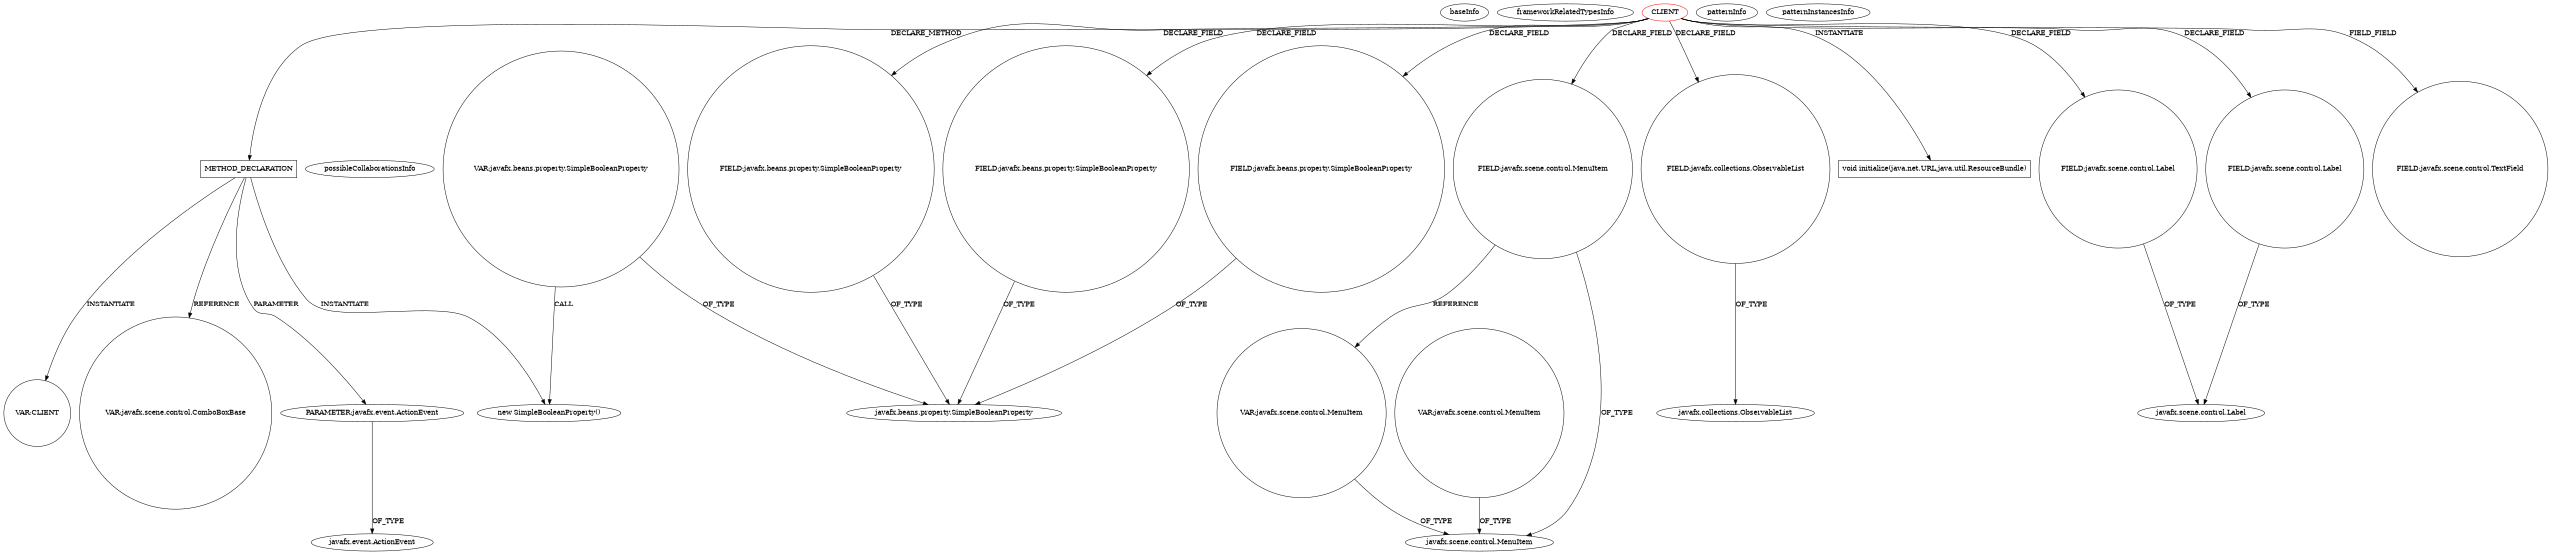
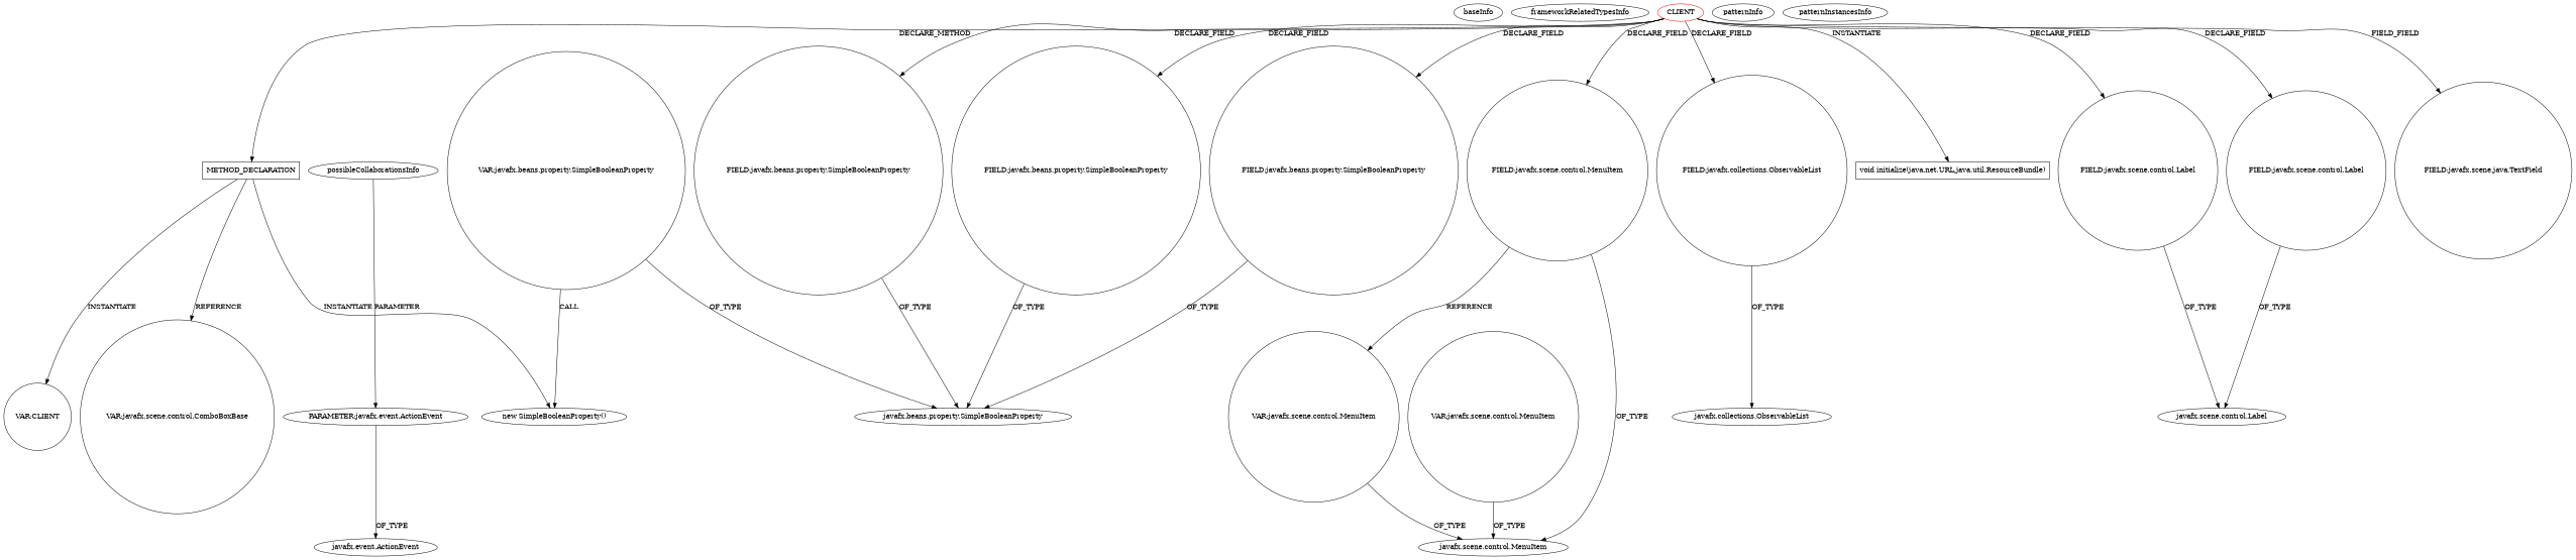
  digraph {
    node [isFrameworkType=false vertexType=FIELD_DECLARATION]
    baseInfo [category=pattern graphId=2856 isAnonymous=false possibleRelation=false isFrameworkType="" vertexType=""]
    frameworkRelatedTypesInfo [isFrameworkType="" vertexType=""]
    possibleCollaborationsInfo [isFrameworkType="" vertexType=""]
    patternInfo [frequency=2.0 patternRootClient=0 isFrameworkType="" vertexType=""]
    patternInstancesInfo [0="hock323-eventManager~/hock323-eventManager/EventManager-master/src/eventManager/controller/pokerTournament/BlindsController.java~BlindsController~2976" 1="hock323-eventManager~/hock323-eventManager/EventManager-master/src/eventManager/controller/pokerTournament/TournamentController.java~TournamentController~3009" isFrameworkType="" vertexType=""]
    n6 [label="new SimpleBooleanProperty()" vertexType=CONSTRUCTOR_CALL]
    n7 [label="VAR:javafx.beans.property.SimpleBooleanProperty" shape=circle vertexType=VARIABLE_EXPRESION]
    n8 [label="javafx.beans.property.SimpleBooleanProperty" vertexType=FRAMEWORK_CLASS_TYPE]
    n9 [label=METHOD_DECLARATION shape=box vertexType=CLIENT_METHOD_DECLARATION]
    n10 [label="VAR:CLIENT" shape=circle vertexType=VARIABLE_EXPRESION]
    n11 [label="PARAMETER:javafx.event.ActionEvent" vertexType=PARAMETER_DECLARATION]
    n12 [label="VAR:javafx.scene.control.ComboBoxBase" shape=circle vertexType=VARIABLE_EXPRESION]
    n13 [label="javafx.event.ActionEvent" vertexType=FRAMEWORK_CLASS_TYPE]
    n14 [color=red label=CLIENT vertexType=ROOT_CLIENT_CLASS_DECLARATION]
    n15 [label="FIELD:javafx.scene.control.MenuItem" shape=circle]
    n16 [label="FIELD:javafx.collections.ObservableList" shape=circle]
    n17 [label="void initialize(java.net.URL,java.util.ResourceBundle)" shape=box vertexType=OVERRIDING_METHOD_DECLARATION]
    n18 [label="FIELD:javafx.scene.control.Label" shape=circle]
    n19 [label="FIELD:javafx.scene.control.Label" shape=circle]
    n20 [label="FIELD:javafx.beans.property.SimpleBooleanProperty" shape=circle]
    n21 [label="FIELD:javafx.beans.property.SimpleBooleanProperty" shape=circle]
    n22 [label="FIELD:javafx.beans.property.SimpleBooleanProperty" shape=circle]
-   n23 [label="FIELD:javafx.scene.control.TextField" shape=circle]
+   n23 [label="FIELD:javafx.scene.java.TextField" shape=circle]
    n24 [label="javafx.scene.control.MenuItem" vertexType=FRAMEWORK_CLASS_TYPE]
    n25 [label="VAR:javafx.scene.control.MenuItem" shape=circle vertexType=VARIABLE_EXPRESION]
    n26 [label="javafx.collections.ObservableList" vertexType=FRAMEWORK_INTERFACE_TYPE]
    n27 [label="javafx.scene.control.Label" vertexType=FRAMEWORK_CLASS_TYPE]
    n28 [label="VAR:javafx.scene.control.MenuItem" shape=circle vertexType=VARIABLE_EXPRESION]
    n7 -> n6 [label=CALL]
    n7 -> n8 [label=OF_TYPE]
    n9 -> n6 [label=INSTANTIATE]
    n9 -> n10 [label=INSTANTIATE]
-   n9 -> n11 [label=PARAMETER]
+   possibleCollaborationsInfo -> n11 [label=PARAMETER]
    n9 -> n12 [label=REFERENCE]
    n11 -> n13 [label=OF_TYPE]
    n14 -> n9 [label=DECLARE_METHOD]
    n14 -> n15 [label=DECLARE_FIELD]
    n14 -> n16 [label=DECLARE_FIELD]
    n14 -> n17 [label=INSTANTIATE]
    n14 -> n18 [label=DECLARE_FIELD]
    n14 -> n19 [label=DECLARE_FIELD]
    n14 -> n20 [label=DECLARE_FIELD]
    n14 -> n21 [label=DECLARE_FIELD]
    n14 -> n22 [label=DECLARE_FIELD]
    n14 -> n23 [label=FIELD_FIELD]
    n15 -> n24 [label=OF_TYPE]
    n15 -> n25 [label=REFERENCE]
    n16 -> n26 [label=OF_TYPE]
    n18 -> n27 [label=OF_TYPE]
    n19 -> n27 [label=OF_TYPE]
    n20 -> n8 [label=OF_TYPE]
    n21 -> n8 [label=OF_TYPE]
    n22 -> n8 [label=OF_TYPE]
    n25 -> n24 [label=OF_TYPE]
    n28 -> n24 [label=OF_TYPE]
  }
